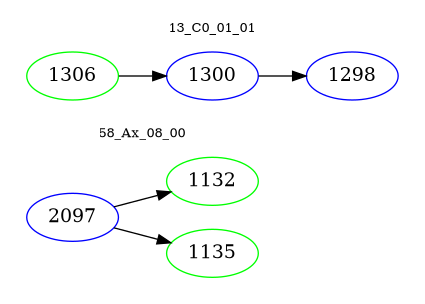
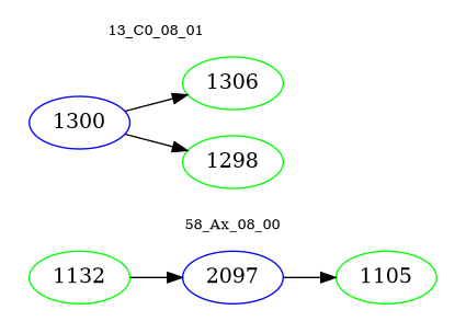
  digraph {
    rankdir=LR
    node [color=green]
    edge [color=black]
    n1 [color=blue label=2097]
-   n2 [label=1135]
+   n2 [label=1105]
    n3 [label=1132]
    n4 [color=blue label=1300]
-   n5 [color=blue label=1298]
+   n5 [label=1298]
    n6 [label=1306]
    subgraph cluster_1 {
      color=white
      fontsize=10
      label="58_Ax_08_00"
      n1
      n2
      n3
    }
    subgraph cluster_2 {
      color=white
      fontsize=10
-     label="13_C0_01_01"
+     label="13_C0_08_01"
      n4
      n5
      n6
    }
    n1 -> n2
-   n1 -> n3
+   n3 -> n1
    n4 -> n5
-   n6 -> n4
+   n4 -> n6
  }
